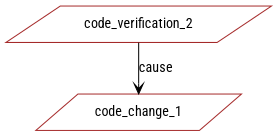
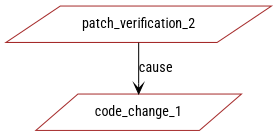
  strict digraph {
    fontname="Roboto Condensed"
    node [color=brown shape=parallelogram fontname="Roboto Condensed"]
    code_change_1 [contributor="Mark Zuckerberg" time=1444738732000 type=code_change]
-   patch_verification_2 [status=passed time=1444741471000 type=patch_verification label=code_verification_2]
+   patch_verification_2 [status=passed time=1444741471000 type=patch_verification]
    patch_verification_2 -> code_change_1 [label=cause arrowhead=vee fontname="Roboto Condensed"]
  }
